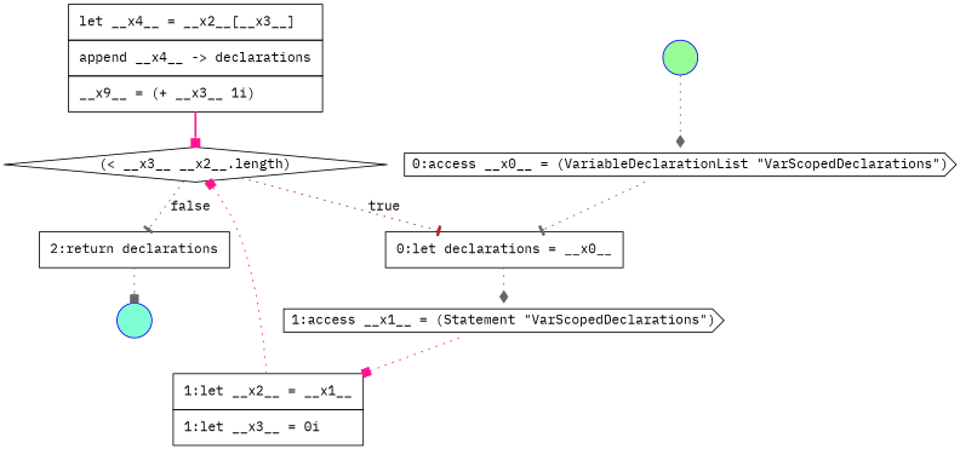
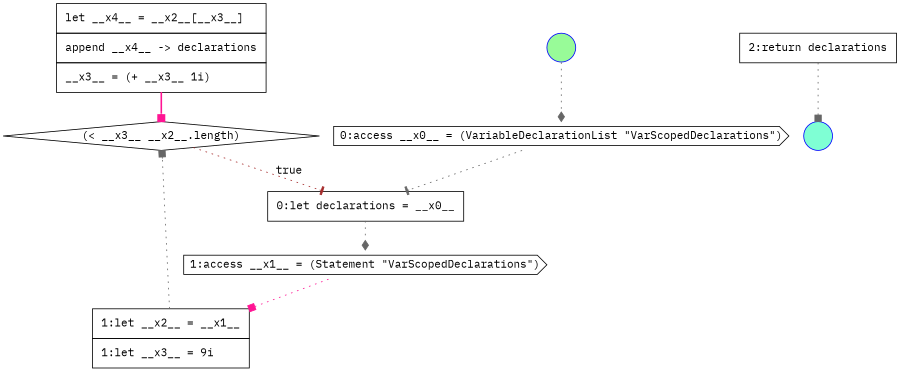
  digraph {
    fontname="IBM Plex Mono"
    node [color=black fillcolor=white fontname="IBM Plex Mono" shape=none style=filled]
    edge [arrowhead=box color=gray40 fontname="IBM Plex Mono" style=dotted]
-   n1 [label=<<font color="black">     <table border="0" cellborder="1" cellspacing="0" cellpadding="10">       <tr><td align="left">let __x4__ = __x2__[__x3__]</td></tr>       <tr><td align="left">append __x4__ -&gt; declarations</td></tr>       <tr><td align="left">__x9__ = (+ __x3__ 1i)</td></tr>     </table>   </font>> margin=0]
+   n1 [label=<<font color="black">     <table border="0" cellborder="1" cellspacing="0" cellpadding="10">       <tr><td align="left">let __x4__ = __x2__[__x3__]</td></tr>       <tr><td align="left">append __x4__ -&gt; declarations</td></tr>       <tr><td align="left">__x3__ = (+ __x3__ 1i)</td></tr>     </table>   </font>> margin=0]
    n2 [label=<<font color="black">(&lt; __x3__ __x2__.length)</font>> shape=diamond]
    n3 [label=<<font color="black">     <table border="0" cellborder="1" cellspacing="0" cellpadding="10">       <tr><td align="left">0:let declarations = __x0__</td></tr>     </table>   </font>> margin=0]
    n4 [label=<<font color="black">     <table border="0" cellborder="1" cellspacing="0" cellpadding="10">       <tr><td align="left">2:return declarations</td></tr>     </table>   </font>> margin=0]
    n5 [label=<<font color="black">1:access __x1__ = (Statement &quot;VarScopedDeclarations&quot;)</font>> shape=cds]
-   n6 [label=<<font color="black">     <table border="0" cellborder="1" cellspacing="0" cellpadding="10">       <tr><td align="left">1:let __x2__ = __x1__</td></tr>       <tr><td align="left">1:let __x3__ = 0i</td></tr>     </table>   </font>> margin=0]
+   n6 [label=<<font color="black">     <table border="0" cellborder="1" cellspacing="0" cellpadding="10">       <tr><td align="left">1:let __x2__ = __x1__</td></tr>       <tr><td align="left">1:let __x3__ = 9i</td></tr>     </table>   </font>> margin=0]
    n7 [color=blue fillcolor=palegreen label=" " shape=circle]
    n8 [label=<<font color="black">0:access __x0__ = (VariableDeclarationList &quot;VarScopedDeclarations&quot;)</font>> shape=cds]
    n9 [color=blue fillcolor=aquamarine label=" " shape=circle]
    n1 -> n2 [color=deeppink style=bold]
    n2 -> n3 [arrowhead=tee color=brown label=<<font color="black">true</font>>]
-   n2 -> n4 [arrowhead=tee label=<<font color="black">false</font>>]
    n3 -> n5 [arrowhead=diamond]
    n4 -> n9
    n5 -> n6 [color=deeppink]
-   n6 -> n2 [color=deeppink]
+   n6 -> n2
    n7 -> n8 [arrowhead=diamond]
    n8 -> n3 [arrowhead=tee]
  }
